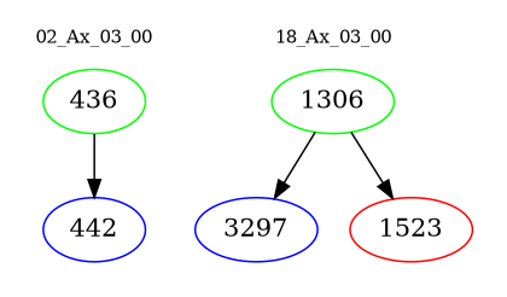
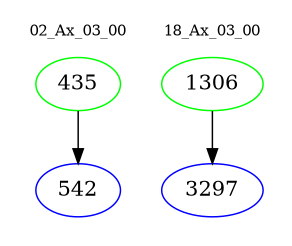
  digraph {
    node [color=green]
    edge [color=black]
-   n1 [label=436]
-   n2 [color=blue label=442]
+   n1 [label=435]
+   n2 [color=blue label=542]
    n3 [label=1306]
    n4 [color=blue label=3297]
-   n5 [color=red label=1523]
    subgraph cluster_1 {
      color=white
      fontsize=10
      label="02_Ax_03_00"
      n1
      n2
    }
    subgraph cluster_2 {
      color=white
      fontsize=10
      label="18_Ax_03_00"
      n3
      n4
-     n5
    }
    n1 -> n2
    n3 -> n4
-   n3 -> n5
  }
